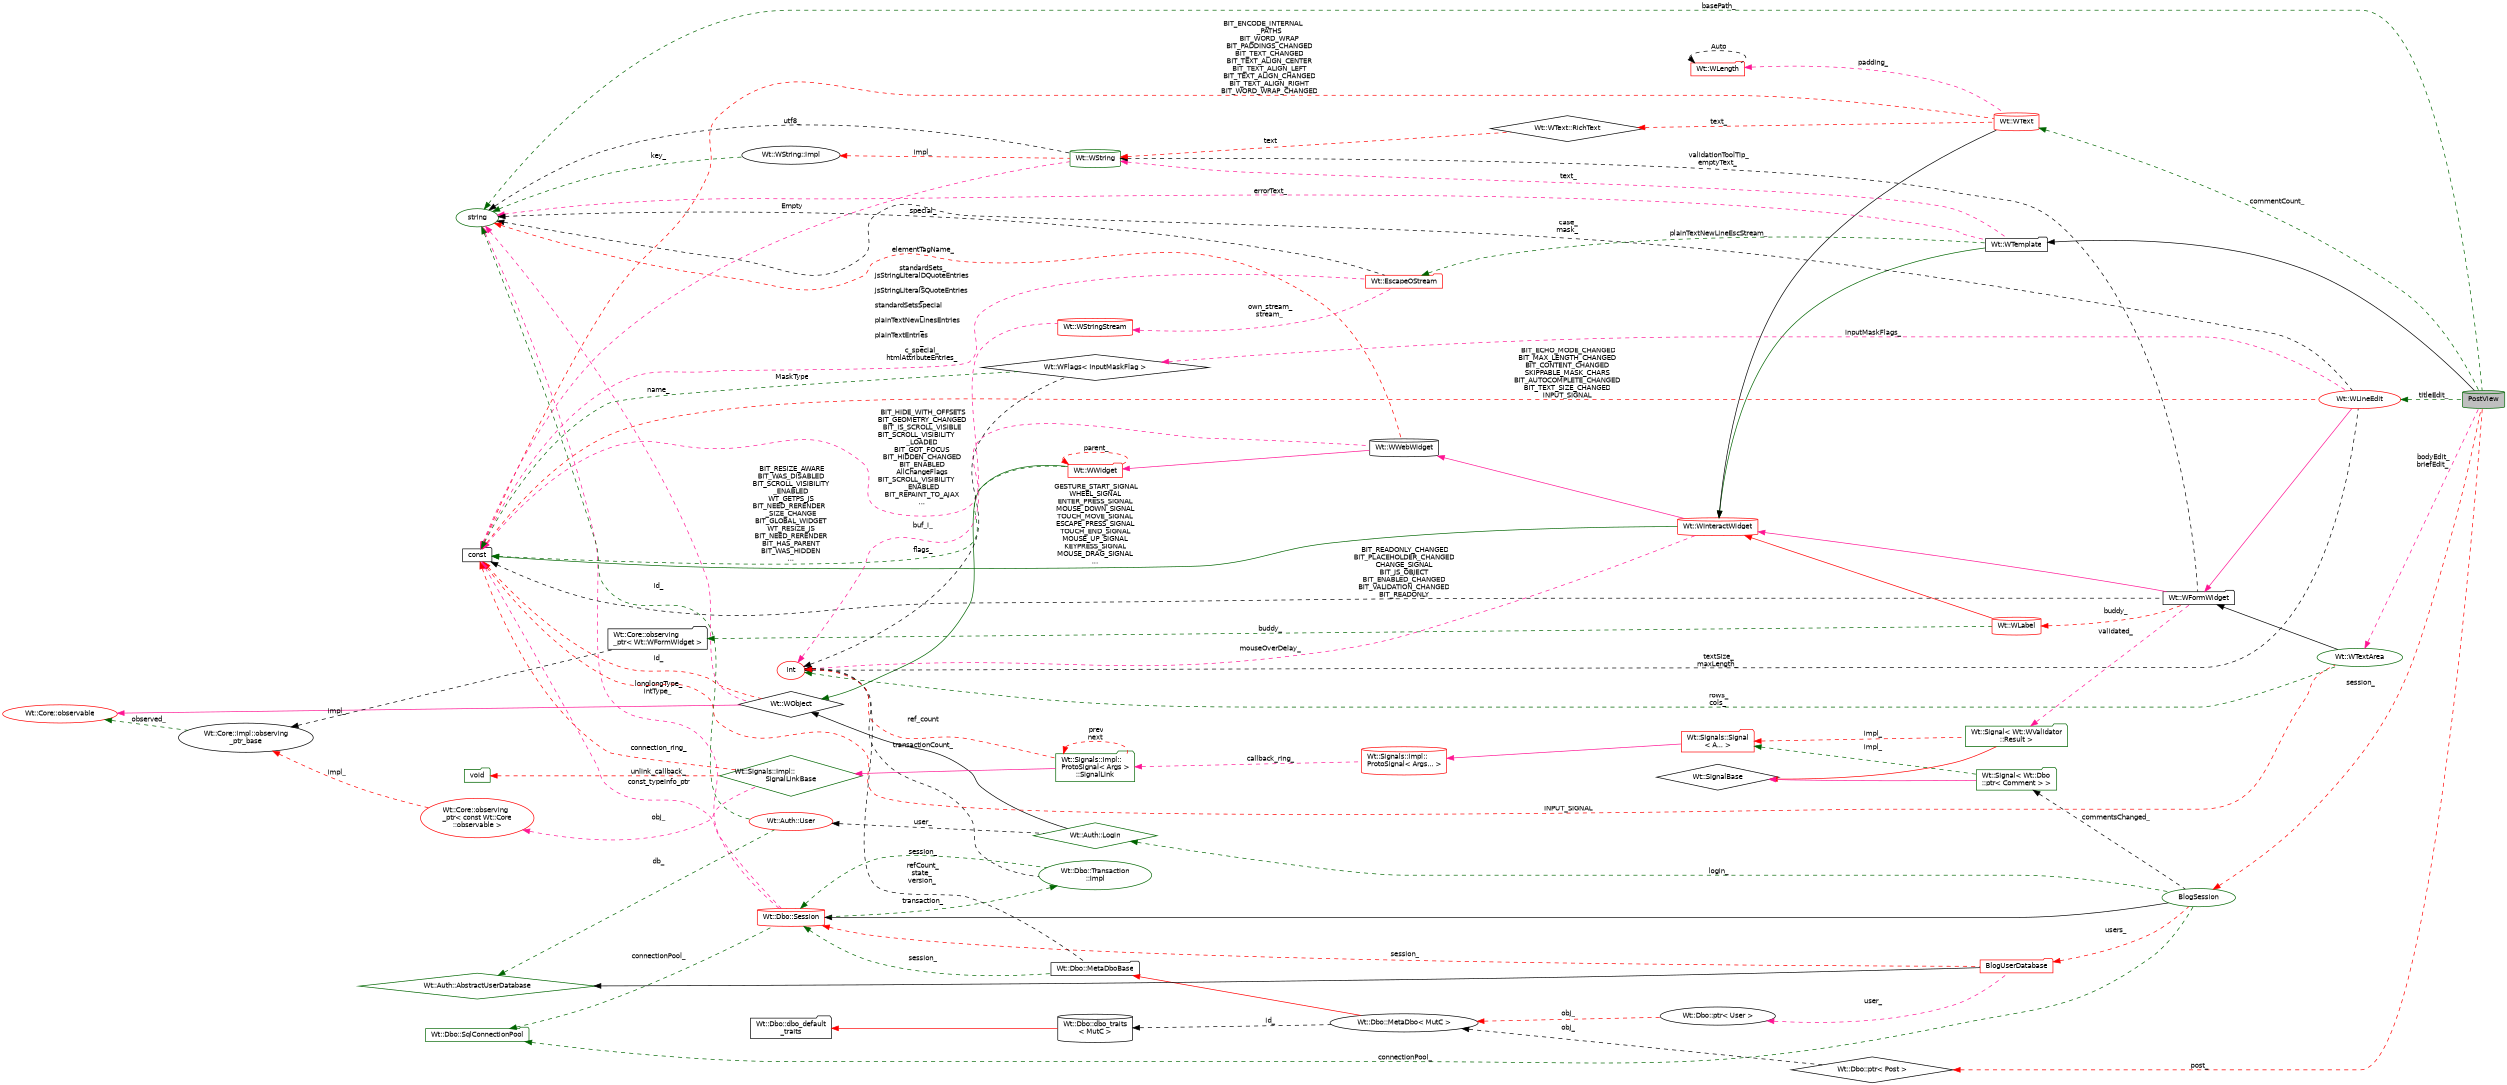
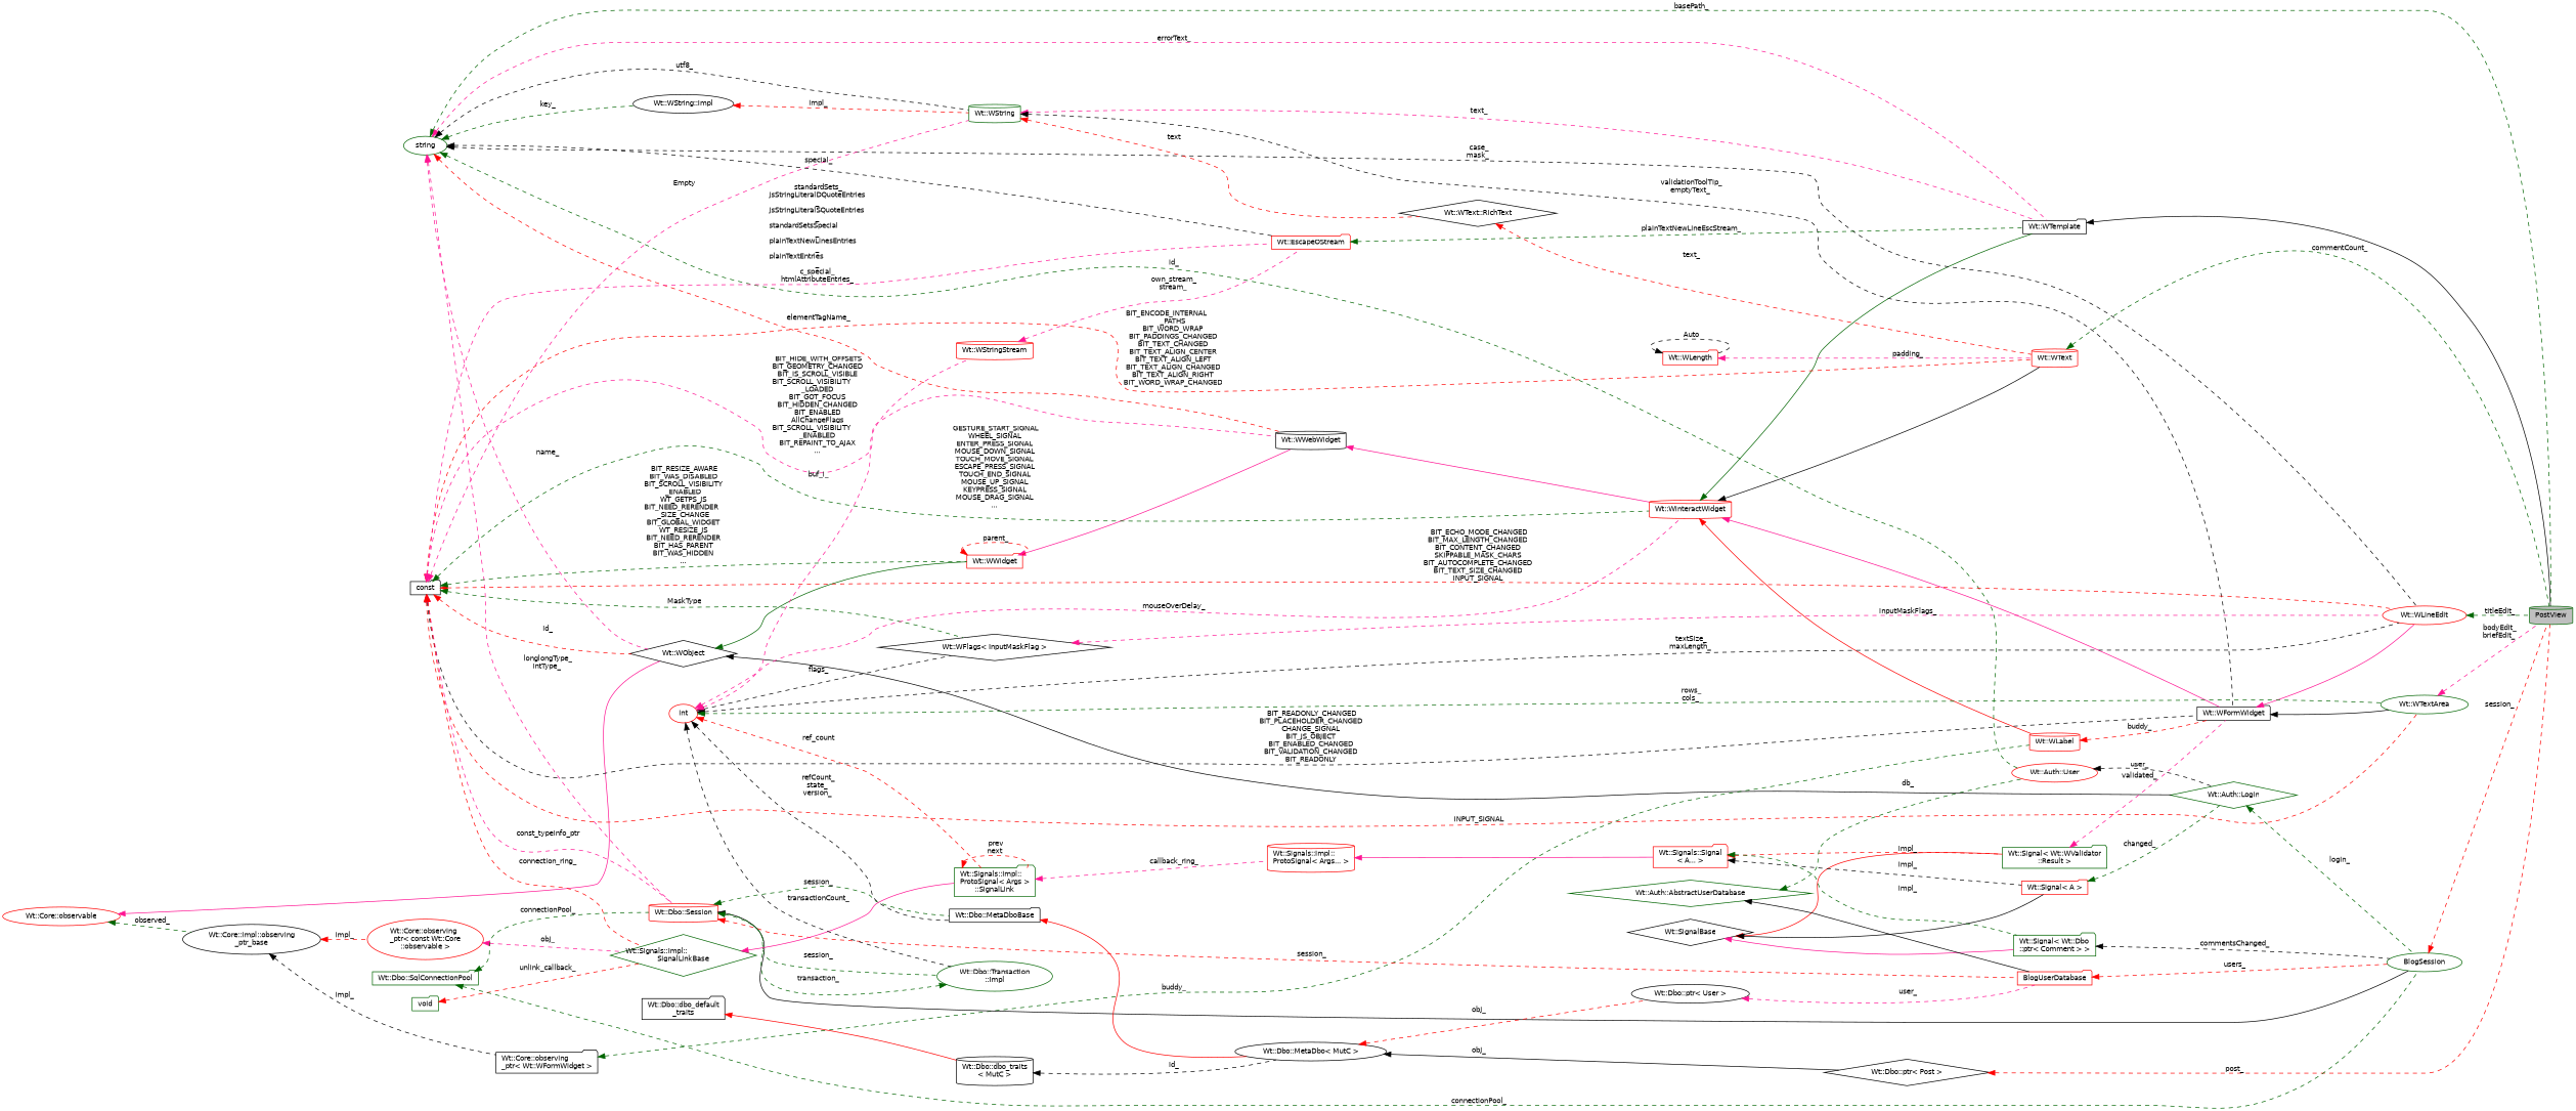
  digraph {
    rankdir=LR
    node [color=black fillcolor=white fontname=Helvetica fontsize=10 shape=folder style=filled]
    edge [color=deeppink dir=back fontname=Helvetica fontsize=10 labelfontname=Helvetica labelfontsize=10 style=dashed]
    n1 [color=darkgreen fillcolor=grey75 fontcolor=black height=0.2 label=PostView shape=cylinder width=0.4]
    n2 [height=0.2 label="Wt::WTemplate" width=0.4]
    n3 [color=red height=0.2 label="Wt::WInteractWidget" shape=cylinder width=0.4]
    n4 [height=0.2 label="Wt::WFormWidget" width=0.4]
    n5 [color=red height=0.2 label="Wt::WLabel" shape=cylinder width=0.4]
    n6 [color=red height=0.2 label="Wt::WText" shape=cylinder width=0.4]
    n7 [color=red height=0.2 label="Wt::WLineEdit" shape=ellipse width=0.4]
    n8 [color=darkgreen height=0.2 label="Wt::WTextArea" shape=ellipse width=0.4]
    n9 [height=0.2 label="Wt::WWebWidget" shape=cylinder width=0.4]
    n10 [color=red height=0.2 label="Wt::WWidget" width=0.4]
    n11 [height=0.2 label="Wt::WObject" shape=diamond width=0.4]
    n12 [color=darkgreen height=0.2 label="Wt::Auth::Login" shape=diamond width=0.4]
    n13 [color=darkgreen height=0.2 label=BlogSession shape=ellipse width=0.4]
    n14 [color=red height=0.2 label="Wt::Core::observable" shape=ellipse width=0.4]
    n15 [height=0.2 label="Wt::Core::Impl::observing\l_ptr_base" shape=ellipse width=0.4]
    n16 [height=0.2 label="Wt::Core::observing\l_ptr\< Wt::WFormWidget \>" width=0.4]
    n17 [color=red height=0.2 label="Wt::Core::observing\l_ptr\< const Wt::Core\l::observable \>" shape=ellipse width=0.4]
    n18 [color=darkgreen height=0.2 label=string shape=ellipse width=0.4]
    n19 [color=darkgreen height=0.2 label="Wt::WString" shape=cylinder width=0.4]
    n20 [height=0.2 label="Wt::WString::Impl" shape=ellipse width=0.4]
    n21 [color=red height=0.2 label="Wt::EscapeOStream" width=0.4]
    n22 [color=red height=0.2 label="Wt::Dbo::Session" shape=cylinder width=0.4]
    n23 [color=red height=0.2 label="Wt::Auth::User" shape=ellipse width=0.4]
    n24 [height=0.2 label="Wt::WText::RichText" shape=diamond width=0.4]
    n25 [height=0.2 label="Wt::Dbo::MetaDboBase" width=0.4]
    n26 [color=darkgreen height=0.2 label="Wt::Dbo::Transaction\l::Impl" shape=ellipse width=0.4]
    n27 [color=red height=0.2 label=BlogUserDatabase width=0.4]
    n28 [height=0.2 label=const width=0.4]
    n29 [color=darkgreen height=0.2 label="Wt::Signals::Impl::\lSignalLinkBase" shape=diamond width=0.4]
    n30 [height=0.2 label="Wt::WFlags\< InputMaskFlag \>" shape=diamond width=0.4]
    n31 [color=darkgreen height=0.2 label="Wt::Signals::Impl::\lProtoSignal\< Args \>\l::SignalLink" width=0.4]
    n32 [color=red height=0.2 label=int shape=ellipse width=0.4]
    n33 [color=red height=0.2 label="Wt::WStringStream" shape=cylinder width=0.4]
    n34 [color=red height=0.2 label="Wt::Signals::Impl::\lProtoSignal\< Args... \>" shape=cylinder width=0.4]
    n35 [height=0.2 label="Wt::Dbo::MetaDbo\< MutC \>" shape=ellipse width=0.4]
    n36 [color=darkgreen height=0.2 label="Wt::Signal\< Wt::WValidator\l::Result \>" width=0.4]
    n37 [height=0.2 label="Wt::SignalBase" shape=diamond width=0.4]
+   n38 [color=red height=0.2 label="Wt::Signal\< A \>" width=0.4]
    n39 [color=darkgreen height=0.2 label="Wt::Signal\< Wt::Dbo\l::ptr\< Comment \> \>" width=0.4]
    n40 [color=red height=0.2 label="Wt::Signals::Signal\l\< A... \>" width=0.4]
    n41 [color=darkgreen height=0.2 label=void width=0.4]
    n42 [height=0.2 label="Wt::Dbo::ptr\< Post \>" shape=diamond width=0.4]
    n43 [height=0.2 label="Wt::Dbo::ptr\< User \>" shape=ellipse width=0.4]
    n44 [color=darkgreen height=0.2 label="Wt::Dbo::SqlConnectionPool" width=0.4]
    n45 [height=0.2 label="Wt::Dbo::dbo_traits\l\< MutC \>" shape=cylinder width=0.4]
    n46 [height=0.2 label="Wt::Dbo::dbo_default\l_traits" width=0.4]
    n47 [color=red height=0.2 label="Wt::WLength" width=0.4]
    n48 [color=darkgreen height=0.2 label="Wt::Auth::AbstractUserDatabase" shape=diamond width=0.4]
    n2 -> n1 [color=black style=solid]
    n3 -> n2 [color=darkgreen style=solid]
    n3 -> n4 [style=solid]
    n3 -> n5 [color=red style=solid]
    n3 -> n6 [color=black style=solid]
    n4 -> n7 [style=solid]
    n4 -> n8 [color=black style=solid]
    n5 -> n4 [color=red label=" buddy_"]
    n6 -> n1 [color=darkgreen label=" commentCount_"]
    n7 -> n1 [color=darkgreen label=" titleEdit_"]
    n8 -> n1 [label=" bodyEdit_\nbriefEdit_"]
    n9 -> n3 [style=solid]
    n10 -> n9 [style=solid]
    n10 -> n10 [color=red label=" parent_"]
    n11 -> n10 [color=darkgreen style=solid]
    n11 -> n12 [color=black style=solid]
    n12 -> n13 [color=darkgreen label=" login_"]
    n13 -> n1 [color=red label=" session_"]
    n14 -> n11 [style=solid]
    n14 -> n15 [color=darkgreen label=" observed_"]
    n15 -> n16 [color=black label=" impl_"]
    n15 -> n17 [color=red label=" impl_"]
    n16 -> n5 [color=darkgreen label=" buddy_"]
    n17 -> n29 [label=" obj_"]
    n18 -> n1 [color=darkgreen label=" basePath_"]
    n18 -> n2 [label=" errorText_"]
    n18 -> n7 [color=black label=" case_\nmask_"]
    n18 -> n9 [color=red label=" elementTagName_"]
    n18 -> n11 [label=" name_"]
    n18 -> n19 [color=black label=" utf8_"]
    n18 -> n20 [color=darkgreen label=" key_"]
    n18 -> n21 [color=black label=" special_"]
    n18 -> n22 [label=" longlongType_\nintType_"]
    n18 -> n23 [color=darkgreen label=" id_"]
    n19 -> n2 [label=" text_"]
    n19 -> n4 [color=black label=" validationToolTip_\nemptyText_"]
    n19 -> n24 [color=red label=" text"]
    n20 -> n19 [color=red label=" impl_"]
    n21 -> n2 [color=darkgreen label=" plainTextNewLineEscStream_"]
    n22 -> n13 [color=black style=solid]
    n22 -> n25 [color=darkgreen label=" session_"]
    n22 -> n26 [color=darkgreen label=" session_"]
    n22 -> n27 [color=red label=" session_"]
    n23 -> n12 [color=black label=" user_"]
    n24 -> n6 [color=red label=" text_"]
    n25 -> n35 [color=red style=solid]
    n26 -> n22 [color=darkgreen label=" transaction_"]
    n27 -> n13 [color=red label=" users_"]
-   n28 -> n3 [color=darkgreen label=" GESTURE_START_SIGNAL\nWHEEL_SIGNAL\nENTER_PRESS_SIGNAL\nMOUSE_DOWN_SIGNAL\nTOUCH_MOVE_SIGNAL\nESCAPE_PRESS_SIGNAL\nTOUCH_END_SIGNAL\nMOUSE_UP_SIGNAL\nKEYPRESS_SIGNAL\nMOUSE_DRAG_SIGNAL\n..." style=solid]
+   n28 -> n3 [color=darkgreen label=" GESTURE_START_SIGNAL\nWHEEL_SIGNAL\nENTER_PRESS_SIGNAL\nMOUSE_DOWN_SIGNAL\nTOUCH_MOVE_SIGNAL\nESCAPE_PRESS_SIGNAL\nTOUCH_END_SIGNAL\nMOUSE_UP_SIGNAL\nKEYPRESS_SIGNAL\nMOUSE_DRAG_SIGNAL\n..."]
    n28 -> n4 [color=black label=" BIT_READONLY_CHANGED\nBIT_PLACEHOLDER_CHANGED\nCHANGE_SIGNAL\nBIT_JS_OBJECT\nBIT_ENABLED_CHANGED\nBIT_VALIDATION_CHANGED\nBIT_READONLY"]
    n28 -> n6 [color=red label=" BIT_ENCODE_INTERNAL\l_PATHS\nBIT_WORD_WRAP\nBIT_PADDINGS_CHANGED\nBIT_TEXT_CHANGED\nBIT_TEXT_ALIGN_CENTER\nBIT_TEXT_ALIGN_LEFT\nBIT_TEXT_ALIGN_CHANGED\nBIT_TEXT_ALIGN_RIGHT\nBIT_WORD_WRAP_CHANGED"]
    n28 -> n7 [color=red label=" BIT_ECHO_MODE_CHANGED\nBIT_MAX_LENGTH_CHANGED\nBIT_CONTENT_CHANGED\nSKIPPABLE_MASK_CHARS\nBIT_AUTOCOMPLETE_CHANGED\nBIT_TEXT_SIZE_CHANGED\nINPUT_SIGNAL"]
    n28 -> n8 [color=red label=" INPUT_SIGNAL"]
    n28 -> n9 [label=" BIT_HIDE_WITH_OFFSETS\nBIT_GEOMETRY_CHANGED\nBIT_IS_SCROLL_VISIBLE\nBIT_SCROLL_VISIBILITY\l_LOADED\nBIT_GOT_FOCUS\nBIT_HIDDEN_CHANGED\nBIT_ENABLED\nAllChangeFlags\nBIT_SCROLL_VISIBILITY\l_ENABLED\nBIT_REPAINT_TO_AJAX\n..."]
    n28 -> n10 [color=darkgreen label=" BIT_RESIZE_AWARE\nBIT_WAS_DISABLED\nBIT_SCROLL_VISIBILITY\l_ENABLED\nWT_GETPS_JS\nBIT_NEED_RERENDER\l_SIZE_CHANGE\nBIT_GLOBAL_WIDGET\nWT_RESIZE_JS\nBIT_NEED_RERENDER\nBIT_HAS_PARENT\nBIT_WAS_HIDDEN\n..."]
    n28 -> n11 [color=red label=" id_"]
    n28 -> n19 [label=" Empty"]
    n28 -> n21 [label=" standardSets_\njsStringLiteralDQuoteEntries\l_\njsStringLiteralSQuoteEntries\l_\nstandardSetsSpecial\l_\nplainTextNewLinesEntries\l_\nplainTextEntries\l_\nc_special_\nhtmlAttributeEntries_"]
    n28 -> n22 [label=" const_typeinfo_ptr"]
    n28 -> n29 [color=red label=" connection_ring_"]
    n28 -> n30 [color=darkgreen label=" MaskType"]
    n29 -> n31 [style=solid]
    n30 -> n7 [label=" inputMaskFlags_"]
    n31 -> n31 [color=red label=" prev\nnext"]
    n31 -> n34 [label=" callback_ring_"]
    n32 -> n3 [label=" mouseOverDelay_"]
    n32 -> n7 [color=black label=" textSize_\nmaxLength_"]
    n32 -> n8 [color=darkgreen label=" rows_\ncols_"]
    n32 -> n25 [color=black label=" refCount_\nstate_\nversion_"]
    n32 -> n26 [color=black label=" transactionCount_"]
    n32 -> n30 [color=black label=" flags_"]
    n32 -> n31 [color=red label=" ref_count"]
    n32 -> n33 [label=" buf_i_"]
    n33 -> n21 [label=" own_stream_\nstream_"]
    n34 -> n40 [style=solid]
-   n35 -> n42 [color=black label=" obj_"]
+   n35 -> n42 [color=black label=" obj_" style=solid]
    n35 -> n43 [color=red label=" obj_"]
    n36 -> n4 [label=" validated_"]
    n37 -> n36 [color=red style=solid]
+   n37 -> n38 [color=black style=solid]
    n37 -> n39 [style=solid]
+   n38 -> n12 [color=darkgreen label=" changed_"]
    n39 -> n13 [color=black label=" commentsChanged_"]
    n40 -> n36 [color=red label=" impl_"]
+   n40 -> n38 [color=black label=" impl_"]
    n40 -> n39 [color=darkgreen label=" impl_"]
    n41 -> n29 [color=red label=" unlink_callback_"]
    n42 -> n1 [color=red label=" post_"]
    n43 -> n27 [label=" user_"]
    n44 -> n13 [color=darkgreen label=" connectionPool_"]
    n44 -> n22 [color=darkgreen label=" connectionPool_"]
    n45 -> n35 [color=black label=" id_"]
    n46 -> n45 [color=red style=solid]
    n47 -> n6 [label=" padding_"]
    n47 -> n47 [color=black label=" Auto"]
    n48 -> n23 [color=darkgreen label=" db_"]
    n48 -> n27 [color=black style=solid]
  }
